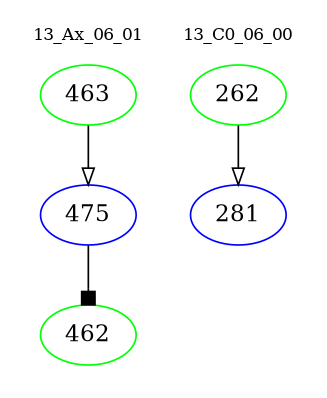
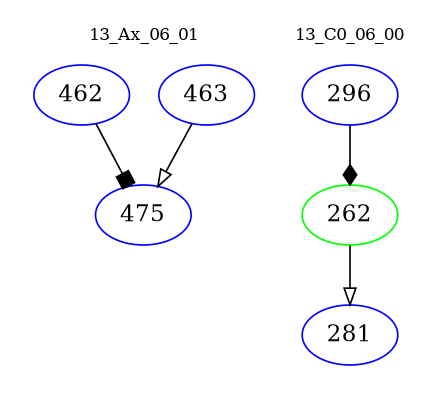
  digraph {
    node [color=blue]
    edge [arrowhead=onormal color=black]
-   n1 [color=green label=463]
-   n2 [color=green label=462]
+   n1 [label=463]
+   n2 [label=462]
    n3 [label=475]
+   n4 [label=296]
    n5 [color=green label=262]
    n6 [label=281]
    subgraph cluster_1 {
      color=white
      fontsize=10
      label="13_Ax_06_01"
      n1
      n2
      n3
    }
    subgraph cluster_2 {
      color=white
      fontsize=10
      label="13_C0_06_00"
+     n4
      n5
      n6
    }
    n1 -> n3
-   n3 -> n2 [arrowhead=box]
+   n2 -> n3 [arrowhead=box]
+   n4 -> n5 [arrowhead=diamond]
    n5 -> n6
  }
